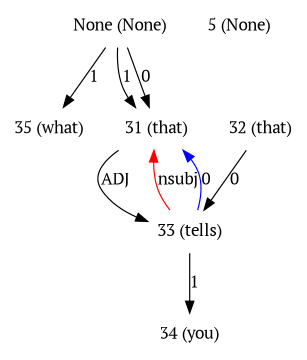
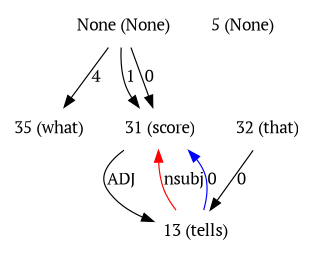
  digraph {
    fontname="PT Serif"
    node [fontname="PT Serif" shape=plaintext]
    edge [dir=forward fontname="PT Serif"]
    n1 [label="None (None)"]
    n2 [label="35 (what)"]
-   n3 [label="31 (that)"]
-   n4 [label="33 (tells)"]
-   n5 [label="34 (you)"]
+   n3 [label="31 (score)"]
+   n4 [label="13 (tells)"]
    n6 [label="5 (None)"]
    n7 [label="32 (that)"]
-   n1 -> n2 [label=1]
+   n1 -> n2 [label=4]
    n1 -> n3 [label=1]
    n1 -> n3 [label=0]
    n3 -> n4 [label=ADJ]
    n4 -> n3 [color=red label=nsubj]
    n4 -> n3 [color=blue label=0]
-   n4 -> n5 [label=1]
    n7 -> n4 [label=0]
  }
